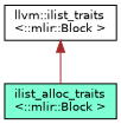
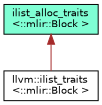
  digraph {
    node [color=black fontname=Helvetica fontsize=10 shape=record style=filled]
    n1 [fillcolor=white fontcolor=black height=0.2 label="llvm::ilist_traits\l\<::mlir::Block \>" width=0.4]
    n2 [height=0.2 label="ilist_alloc_traits\l\<::mlir::Block \>" width=0.4 fillcolor=aquamarine]
-   n1 -> n2 [color=brown dir=back fontname=Helvetica fontsize=10 labelfontname=Helvetica labelfontsize=10 style=solid]
+   n2 -> n1 [color=brown dir=back fontname=Helvetica fontsize=10 labelfontname=Helvetica labelfontsize=10 style=solid]
  }
